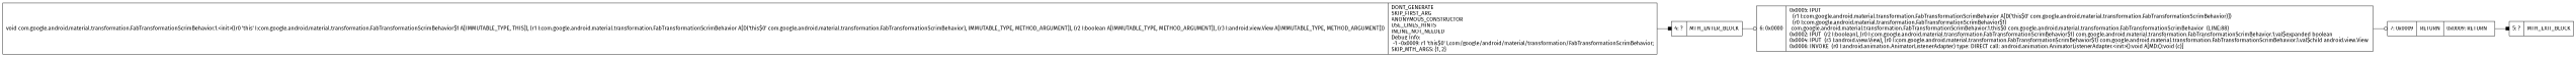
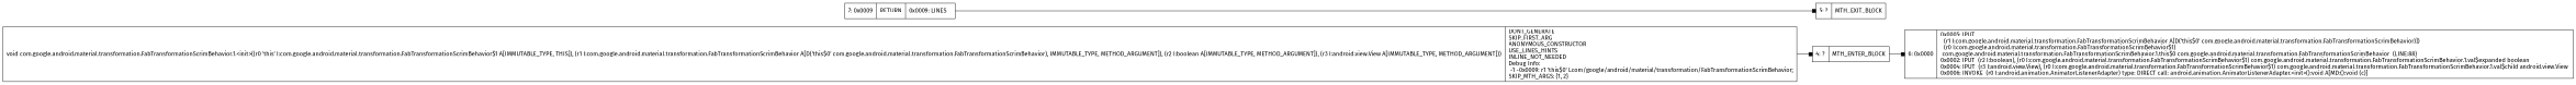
  digraph {
    fontname="Fira Sans"
    rankdir=LR
    node [fontname="Fira Sans" shape=record]
    edge [arrowhead=odot fontname="Fira Sans"]
    n1 [label="{4\:\ ?|MTH_ENTER_BLOCK\l}"]
    n2 [label="{6\:\ 0x0000|0x0005: IPUT  \l  (r1 I:com.google.android.material.transformation.FabTransformationScrimBehavior A[D('this$0' com.google.android.material.transformation.FabTransformationScrimBehavior)])\l  (r0 I:com.google.android.material.transformation.FabTransformationScrimBehavior$1)\l com.google.android.material.transformation.FabTransformationScrimBehavior.1.this$0 com.google.android.material.transformation.FabTransformationScrimBehavior  (LINE:88)\l0x0002: IPUT  (r2 I:boolean), (r0 I:com.google.android.material.transformation.FabTransformationScrimBehavior$1) com.google.android.material.transformation.FabTransformationScrimBehavior.1.val$expanded boolean \l0x0004: IPUT  (r3 I:android.view.View), (r0 I:com.google.android.material.transformation.FabTransformationScrimBehavior$1) com.google.android.material.transformation.FabTransformationScrimBehavior.1.val$child android.view.View \l0x0006: INVOKE  (r0 I:android.animation.AnimatorListenerAdapter) type: DIRECT call: android.animation.AnimatorListenerAdapter.\<init\>():void A[MD:():void (c)]\l}"]
-   n3 [label="{7\:\ 0x0009|RETURN\l|0x0009: RETURN   \l}"]
+   n3 [label="{7\:\ 0x0009|RETURN\l|0x0009: LINES   \l}"]
    n4 [label="{5\:\ ?|MTH_EXIT_BLOCK\l}"]
    n5 [label="{void com.google.android.material.transformation.FabTransformationScrimBehavior.1.\<init\>((r0 'this' I:com.google.android.material.transformation.FabTransformationScrimBehavior$1 A[IMMUTABLE_TYPE, THIS]), (r1 I:com.google.android.material.transformation.FabTransformationScrimBehavior A[D('this$0' com.google.android.material.transformation.FabTransformationScrimBehavior), IMMUTABLE_TYPE, METHOD_ARGUMENT]), (r2 I:boolean A[IMMUTABLE_TYPE, METHOD_ARGUMENT]), (r3 I:android.view.View A[IMMUTABLE_TYPE, METHOD_ARGUMENT]))  | DONT_GENERATE\lSKIP_FIRST_ARG\lANONYMOUS_CONSTRUCTOR\lUSE_LINES_HINTS\lINLINE_NOT_NEEDED\lDebug Info:\l  \-1 \-0x0009: r1 'this$0' Lcom\/google\/android\/material\/transformation\/FabTransformationScrimBehavior;\lSKIP_MTH_ARGS: \{1, 2\}\l}"]
-   n1 -> n2
-   n2 -> n3
+   n1 -> n2 [arrowhead=box]
    n3 -> n4 [arrowhead=box]
    n5 -> n1 [arrowhead=box]
  }
